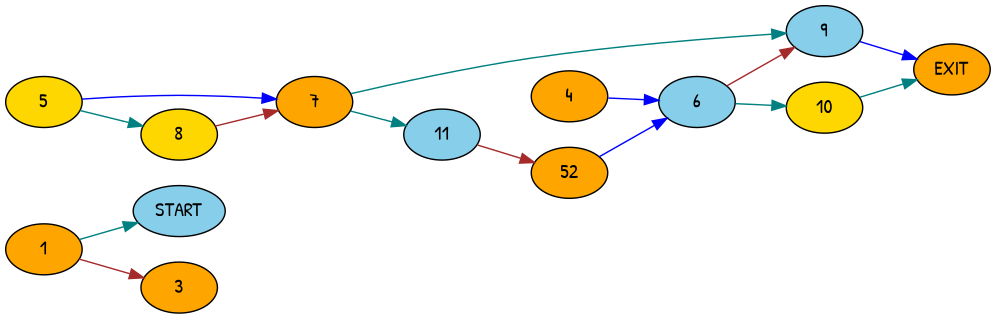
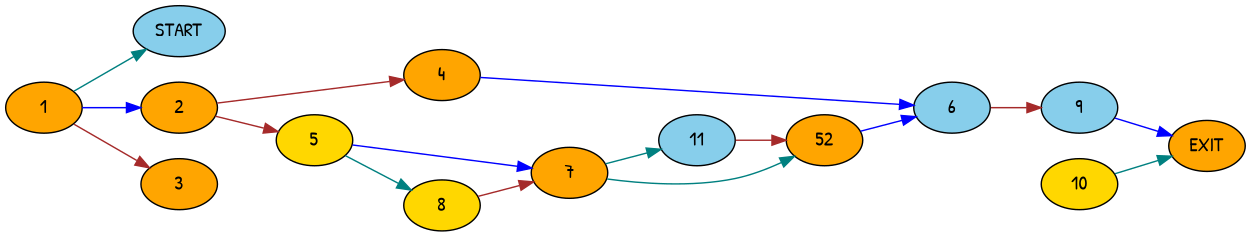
  digraph {
    fontname="Patrick Hand"
    rankdir=LR
    node [fillcolor=orange fontname="Patrick Hand" style=filled]
    edge [color=teal fontname="Patrick Hand"]
    n1 [fillcolor=skyblue label=START]
    1
+   2
    3
    n5 [label=EXIT]
    4
    5 [fillcolor=gold]
    6 [fillcolor=skyblue]
    7
    8 [fillcolor=gold]
    9 [fillcolor=skyblue]
    10 [fillcolor=gold]
    11 [fillcolor=skyblue]
    n14 [label=52]
    1 -> n1
+   1 -> 2 [color=blue]
    1 -> 3 [color=brown]
+   2 -> 4 [color=brown]
+   2 -> 5 [color=brown]
    4 -> 6 [color=blue]
    5 -> 7 [color=blue]
    5 -> 8
    6 -> 9 [color=brown]
-   6 -> 10
    7 -> 11
-   7 -> 9
+   7 -> n14
    8 -> 7 [color=brown]
    9 -> n5 [color=blue]
    10 -> n5
    11 -> n14 [color=brown]
    n14 -> 6 [color=blue]
  }
